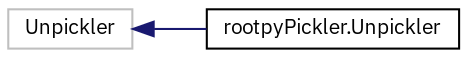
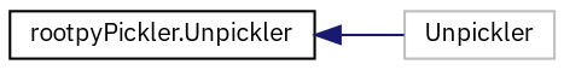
  digraph {
    rankdir=LR
    fontname="IBM Plex Sans"
    node [fillcolor=white fontname="IBM Plex Sans" fontsize=10 shape=record style=filled]
    n1 [color=grey75 height=0.2 label=Unpickler width=0.4]
    n2 [color=black height=0.2 label="rootpyPickler.Unpickler" width=0.4]
-   n1 -> n2 [color=midnightblue dir=back fontname="IBM Plex Sans" fontsize=10 labelfontname=Helvetica labelfontsize=10 style=solid]
+   n2 -> n1 [color=midnightblue dir=back fontname="IBM Plex Sans" fontsize=10 labelfontname=Helvetica labelfontsize=10 style=solid]
  }
